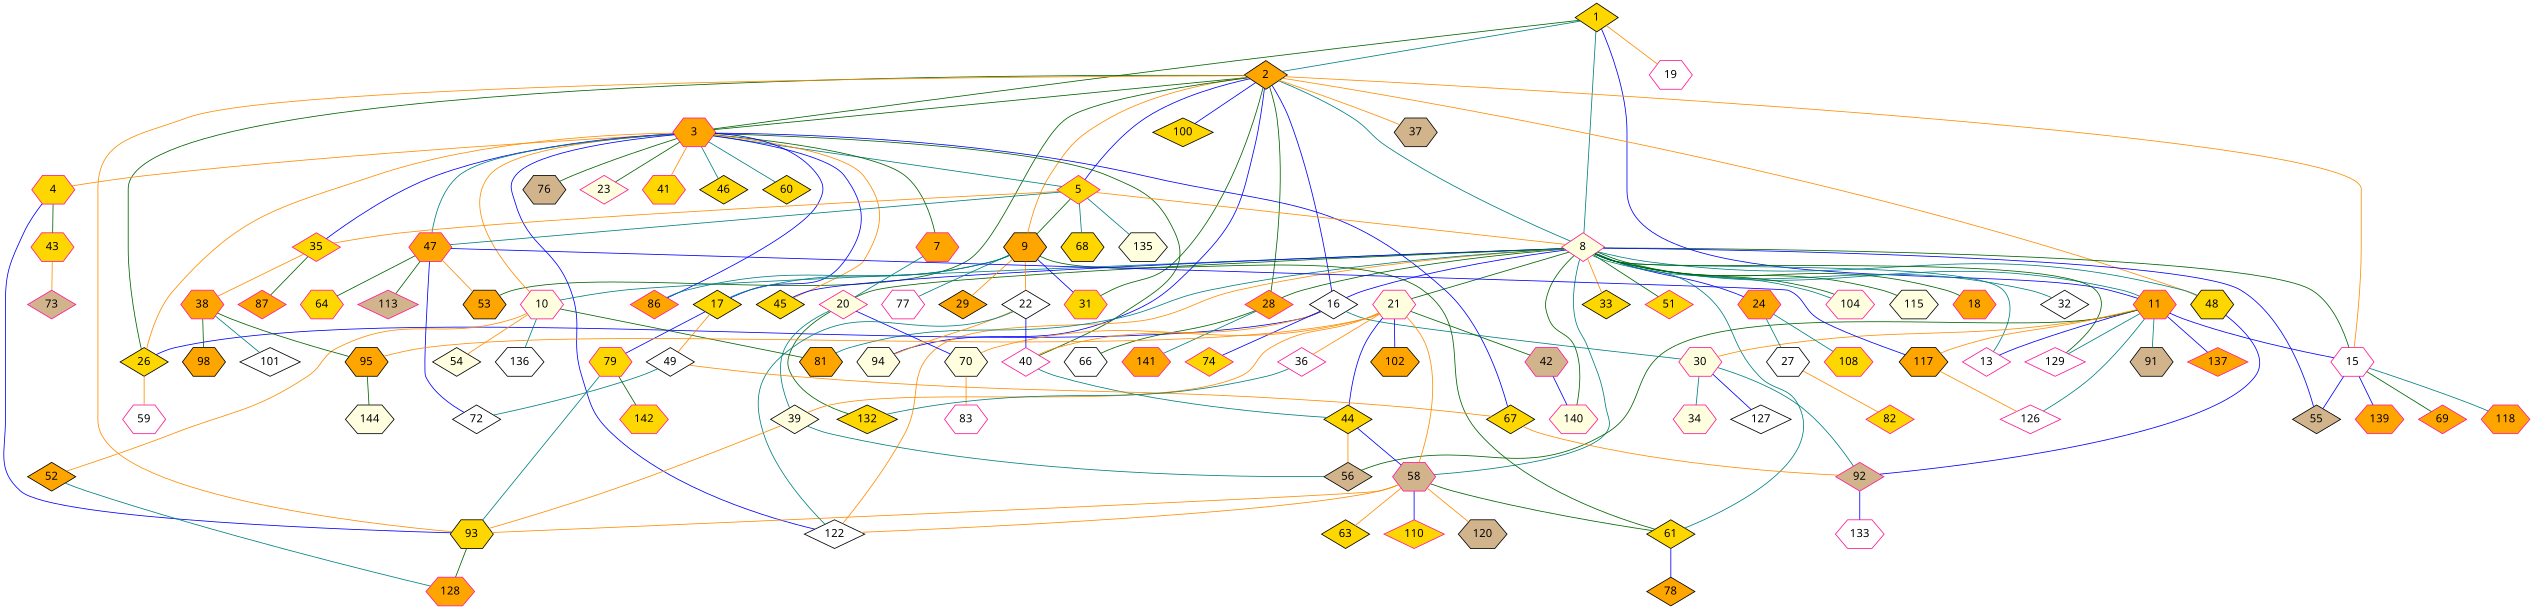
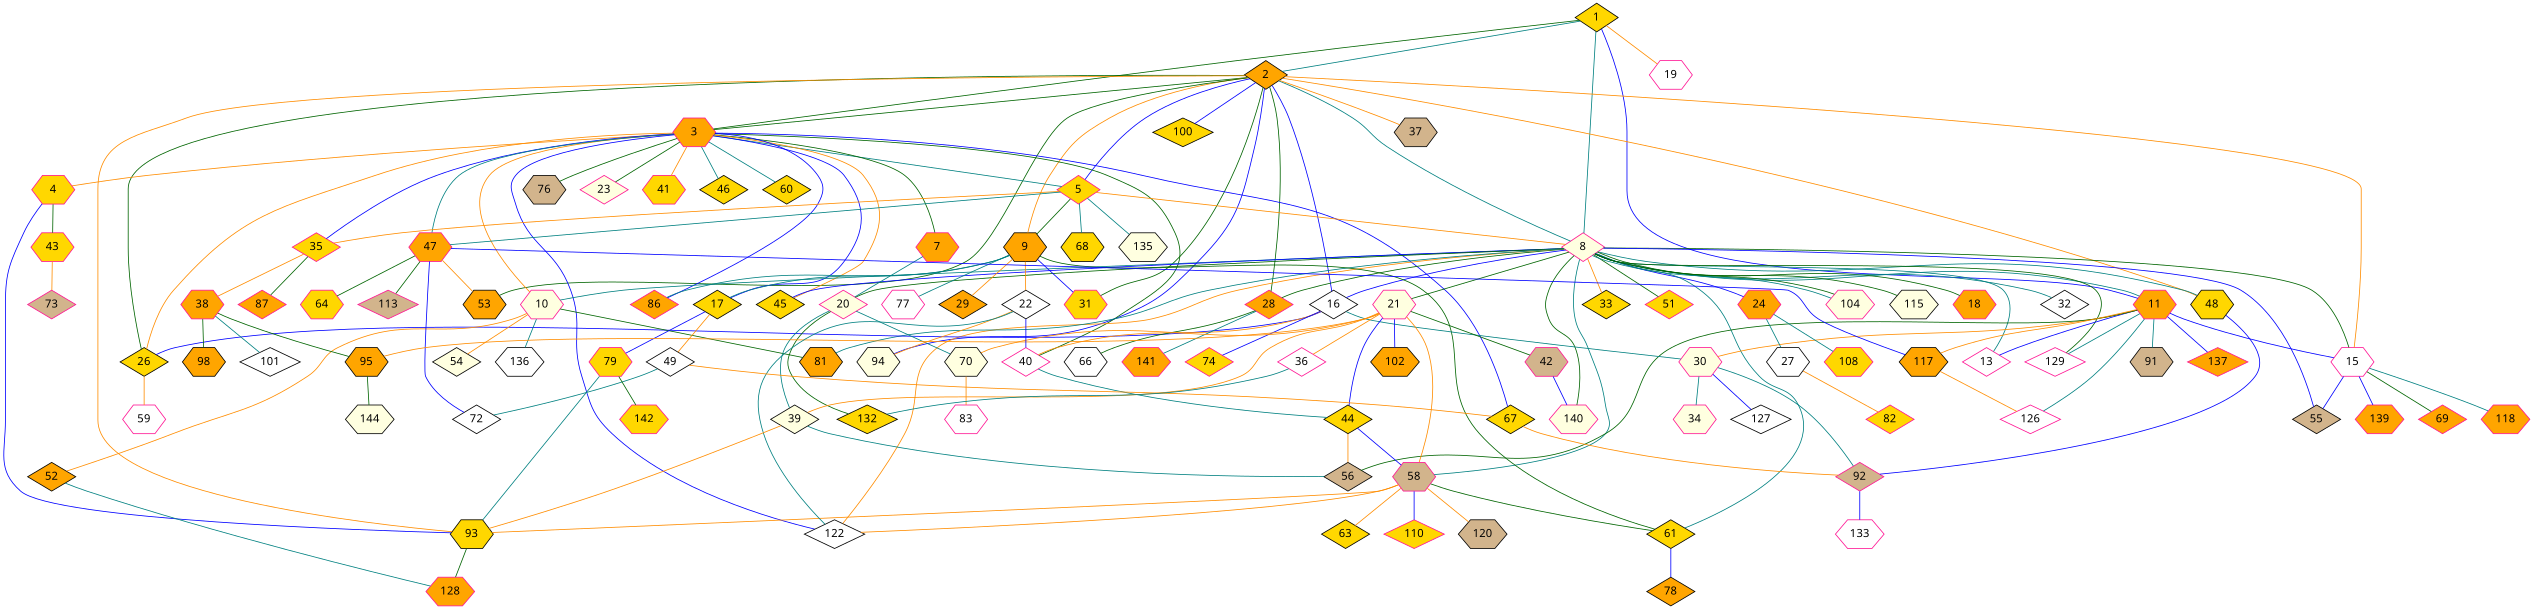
  graph {
    fontname="Noto Sans"
    node [color=deeppink fillcolor=gold fontname="Noto Sans" shape=hexagon style=filled]
    edge [color=teal fontname="Noto Sans"]
    1 [color=black shape=diamond super="+138"]
    2 [color=black fillcolor=orange shape=diamond super="+6"]
    3 [fillcolor=orange super="+12"]
    8 [fillcolor=lightyellow shape=diamond super="+14"]
    11 [fillcolor=orange super="+111"]
    19 [fillcolor=white]
    5 [shape=diamond super="+119"]
    9 [color=black fillcolor=orange super="+90"]
    15 [fillcolor=white super="+57"]
    16 [color=black fillcolor=white shape=diamond super="+97"]
    26 [color=black shape=diamond super="+85"]
    28 [fillcolor=orange shape=diamond super="+96"]
    31 [super="+109"]
    37 [color=black fillcolor=tan]
    48 [color=black super="+130"]
    53 [color=black fillcolor=orange]
    93 [color=black super="+99"]
    94 [color=black fillcolor=lightyellow]
    100 [color=black shape=diamond super="+123"]
    4 [super="+131"]
    7 [fillcolor=orange]
    10 [fillcolor=lightyellow super="+25"]
    17 [color=black shape=diamond super="+88"]
    23 [fillcolor=lightyellow shape=diamond]
    35 [shape=diamond super="+84"]
    40 [fillcolor=white shape=diamond super="+125"]
    41 [super="+116"]
    45 [color=black shape=diamond]
    46 [color=black shape=diamond]
    47 [fillcolor=orange super="+50"]
    60 [color=black shape=diamond super="+105"]
    67 [color=black shape=diamond]
    76 [color=black fillcolor=tan]
    86 [fillcolor=orange shape=diamond super="+103"]
    122 [color=black fillcolor=white shape=diamond super="+143"]
    20 [fillcolor=lightyellow shape=diamond]
    13 [fillcolor=white shape=diamond]
    18 [fillcolor=orange super="+134"]
    21 [fillcolor=lightyellow super="+114"]
    24 [fillcolor=orange]
    32 [color=black fillcolor=white shape=diamond]
    33 [color=black shape=diamond]
    51 [shape=diamond]
    55 [color=black fillcolor=tan shape=diamond super="+65"]
    58 [fillcolor=tan super="+75"]
    61 [color=black shape=diamond super="+62"]
    81 [color=black fillcolor=orange super="+107"]
    104 [fillcolor=lightyellow]
    115 [color=black fillcolor=lightyellow]
    129 [fillcolor=white shape=diamond]
    140 [fillcolor=lightyellow]
    30 [fillcolor=lightyellow super="+106"]
    56 [color=black fillcolor=tan shape=diamond super="+121"]
    91 [color=black fillcolor=tan]
    117 [color=black fillcolor=orange super="+124"]
    126 [fillcolor=white shape=diamond]
    137 [fillcolor=orange shape=diamond]
    68 [color=black]
    135 [color=black fillcolor=lightyellow]
    22 [color=black fillcolor=white shape=diamond super="+80"]
    29 [color=black fillcolor=orange shape=diamond]
    77 [fillcolor=white]
    69 [fillcolor=orange shape=diamond]
    118 [fillcolor=orange]
    139 [fillcolor=orange]
    74 [shape=diamond]
    59 [fillcolor=white]
    66 [color=black fillcolor=white]
    141 [fillcolor=orange]
    92 [fillcolor=tan shape=diamond]
    128 [fillcolor=orange]
    43
    52 [color=black fillcolor=orange shape=diamond]
    54 [color=black fillcolor=lightyellow shape=diamond]
    136 [color=black fillcolor=white]
    49 [color=black fillcolor=white shape=diamond]
    79
    38 [fillcolor=orange]
    87 [fillcolor=orange shape=diamond]
    44 [color=black shape=diamond]
    64
    72 [color=black fillcolor=white shape=diamond]
    113 [fillcolor=tan shape=diamond]
    73 [fillcolor=tan shape=diamond]
    39 [color=black fillcolor=lightyellow shape=diamond]
    70 [color=black fillcolor=lightyellow super="+89"]
    132 [color=black shape=diamond]
    36 [fillcolor=white shape=diamond]
    42 [fillcolor=tan]
    95 [color=black fillcolor=orange super="+112"]
    102 [color=black fillcolor=orange]
    27 [color=black fillcolor=white super="+71"]
    108
    63 [color=black shape=diamond]
    110 [shape=diamond]
    120 [color=black fillcolor=tan]
    78 [color=black fillcolor=orange shape=diamond]
    34 [fillcolor=lightyellow]
    127 [color=black fillcolor=white shape=diamond]
    142
    83 [fillcolor=white]
    144 [color=black fillcolor=lightyellow]
    82 [shape=diamond]
    133 [fillcolor=white]
    98 [color=black fillcolor=orange]
    101 [color=black fillcolor=white shape=diamond]
    1 -- 2
    1 -- 3 [color=darkgreen]
    1 -- 8
    1 -- 11 [color=blue]
    1 -- 19 [color=darkorange]
    2 -- 3 [color=darkgreen]
    2 -- 8 [weight=2]
    2 -- 5 [color=blue]
    2 -- 9 [color=darkorange]
    2 -- 15 [color=darkorange]
    2 -- 16 [color=blue]
    2 -- 26 [color=darkgreen]
    2 -- 28 [color=darkgreen]
    2 -- 31 [color=darkgreen]
    2 -- 37 [color=darkorange]
    2 -- 48 [color=darkorange]
    2 -- 53 [color=darkgreen]
    2 -- 93 [color=darkorange]
    2 -- 94 [color=blue]
    2 -- 100 [color=blue]
    3 -- 5
    3 -- 26 [color=darkorange]
    3 -- 4 [color=darkorange weight=2]
    3 -- 7 [color=darkgreen]
    3 -- 10 [color=darkorange]
    3 -- 17 [color=blue]
    3 -- 23 [color=darkgreen]
    3 -- 35 [color=blue]
    3 -- 40 [color=darkgreen]
    3 -- 41 [color=darkorange weight=2]
    3 -- 45 [color=darkorange]
    3 -- 46
    3 -- 47
    3 -- 60
    3 -- 67 [color=blue]
    3 -- 76 [color=darkgreen]
    3 -- 86 [color=blue]
    3 -- 122 [color=blue]
    8 -- 11
    8 -- 15 [color=darkgreen]
    8 -- 16 [color=blue]
    8 -- 28 [color=darkgreen]
    8 -- 48
    8 -- 10 [weight=2]
    8 -- 45 [color=blue]
    8 -- 122 [color=darkorange]
    8 -- 20 [color=darkgreen]
    8 -- 13
    8 -- 18 [color=darkgreen]
    8 -- 21 [color=darkgreen weight=2]
    8 -- 24 [color=blue]
    8 -- 32
    8 -- 33 [color=darkorange]
    8 -- 51 [color=darkgreen]
    8 -- 55 [color=blue]
    8 -- 58
    8 -- 61 [weight=2]
    8 -- 81
    8 -- 104
    8 -- 104 [color=darkgreen]
    8 -- 115 [color=darkgreen]
    8 -- 129 [color=darkgreen]
    8 -- 140 [color=darkgreen]
    11 -- 15 [color=blue]
    11 -- 13 [color=blue]
    11 -- 129
    11 -- 30 [color=darkorange]
    11 -- 56 [color=darkgreen]
    11 -- 91
    11 -- 117 [color=darkorange weight=2]
    11 -- 126
    11 -- 137 [color=blue]
    5 -- 8 [color=darkorange]
    5 -- 9 [color=darkgreen]
    5 -- 35 [color=darkorange]
    5 -- 47
    5 -- 68
    5 -- 135
    9 -- 31 [color=blue]
    9 -- 17
    9 -- 86
    9 -- 61 [color=darkgreen]
    9 -- 22 [color=darkorange]
    9 -- 29 [color=darkorange]
    9 -- 77
    15 -- 55 [color=blue weight=2]
    15 -- 69 [color=darkgreen]
    15 -- 118
    15 -- 139 [color=blue]
    16 -- 26 [color=blue]
    16 -- 40 [color=darkorange]
    16 -- 30
    16 -- 74 [color=blue]
    26 -- 59 [color=darkorange]
    28 -- 66 [color=darkgreen]
    28 -- 141
    48 -- 92 [color=blue]
    93 -- 128 [color=darkgreen]
    4 -- 93 [color=blue]
    4 -- 43 [color=darkgreen]
    7 -- 20
    10 -- 81 [color=darkgreen]
    10 -- 52 [color=darkorange]
    10 -- 54 [color=darkorange]
    10 -- 136
    17 -- 49 [color=darkorange]
    17 -- 79 [color=blue]
    35 -- 38 [color=darkorange]
    35 -- 87 [color=darkgreen]
    40 -- 44
    47 -- 53 [color=darkorange]
    47 -- 117 [color=blue]
    47 -- 64 [color=darkgreen]
    47 -- 72 [color=blue]
    47 -- 113 [color=darkgreen]
    67 -- 92 [color=darkorange]
    20 -- 39
-   20 -- 70 [color=blue]
+   20 -- 70
    20 -- 132 [color=darkgreen]
    21 -- 58 [color=darkorange]
    21 -- 44 [color=blue]
    21 -- 39 [color=darkorange]
    21 -- 70 [color=darkorange]
    21 -- 36 [color=darkorange]
    21 -- 42 [color=darkgreen]
    21 -- 95 [color=darkorange]
    21 -- 102 [color=blue]
    24 -- 27
    24 -- 108
    58 -- 93 [color=darkorange]
    58 -- 122 [color=darkorange]
    58 -- 61 [color=darkgreen]
    58 -- 63 [color=darkorange]
    58 -- 110 [color=blue]
    58 -- 120 [color=darkorange]
    61 -- 78 [color=blue]
    30 -- 92
    30 -- 34
    30 -- 127 [color=blue]
    117 -- 126 [color=darkorange]
    22 -- 94 [color=darkorange]
    22 -- 40 [color=blue]
    22 -- 122
    92 -- 133 [color=blue]
    43 -- 73 [color=darkorange]
    52 -- 128
    49 -- 67 [color=darkorange]
    49 -- 72
    79 -- 93
    79 -- 142 [color=darkgreen]
    38 -- 95 [color=darkgreen]
    38 -- 98 [color=darkgreen]
    38 -- 101
    44 -- 58 [color=blue]
    44 -- 56 [color=darkorange]
    39 -- 93 [color=darkorange]
    39 -- 56
    70 -- 83 [color=darkorange]
    36 -- 132
    42 -- 140 [color=blue]
    95 -- 144 [color=darkgreen]
    27 -- 82 [color=darkorange]
  }
